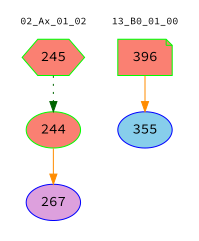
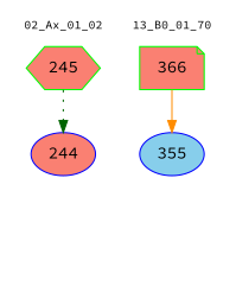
  digraph {
    fontname="Source Code Pro"
    node [color=blue fillcolor=salmon fontname="Source Code Pro" shape=ellipse style=filled]
    edge [color=darkorange fontname="Source Code Pro" style=solid]
    n1 [color=green label=245 shape=hexagon]
-   n2 [color=green label=244]
-   n3 [fillcolor=plum label=267]
-   n4 [color=green label=396 shape=note]
+   n2 [label=244]
+   n4 [color=green label=366 shape=note]
    n5 [fillcolor=skyblue label=355]
    subgraph cluster_1 {
      color=white
      fontsize=10
      label="02_Ax_01_02"
      n1
      n2
-     n3
    }
    subgraph cluster_2 {
      color=white
      fontsize=10
-     label="13_B0_01_00"
+     label="13_B0_01_70"
      n4
      n5
    }
    n1 -> n2 [color=darkgreen style=dotted]
-   n2 -> n3
    n4 -> n5
  }
